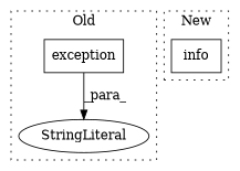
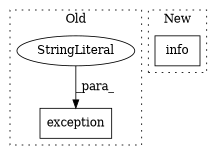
  digraph {
    node [a=32 shape=box]
    n1 [l="10,1" label=exception s="2580,2623"]
    n2 [a=45 l=33 label=StringLiteral s=2590 shape=ellipse]
    n3 [l="5,1" label=info s="2295,2327"]
    subgraph cluster_1 {
      label=Old
      style=dotted
      n1
      n2
    }
    subgraph cluster_2 {
      label=New
      style=dotted
      n3
    }
-   n1 -> n2 [label=_para_]
+   n2 -> n1 [label=_para_]
  }
